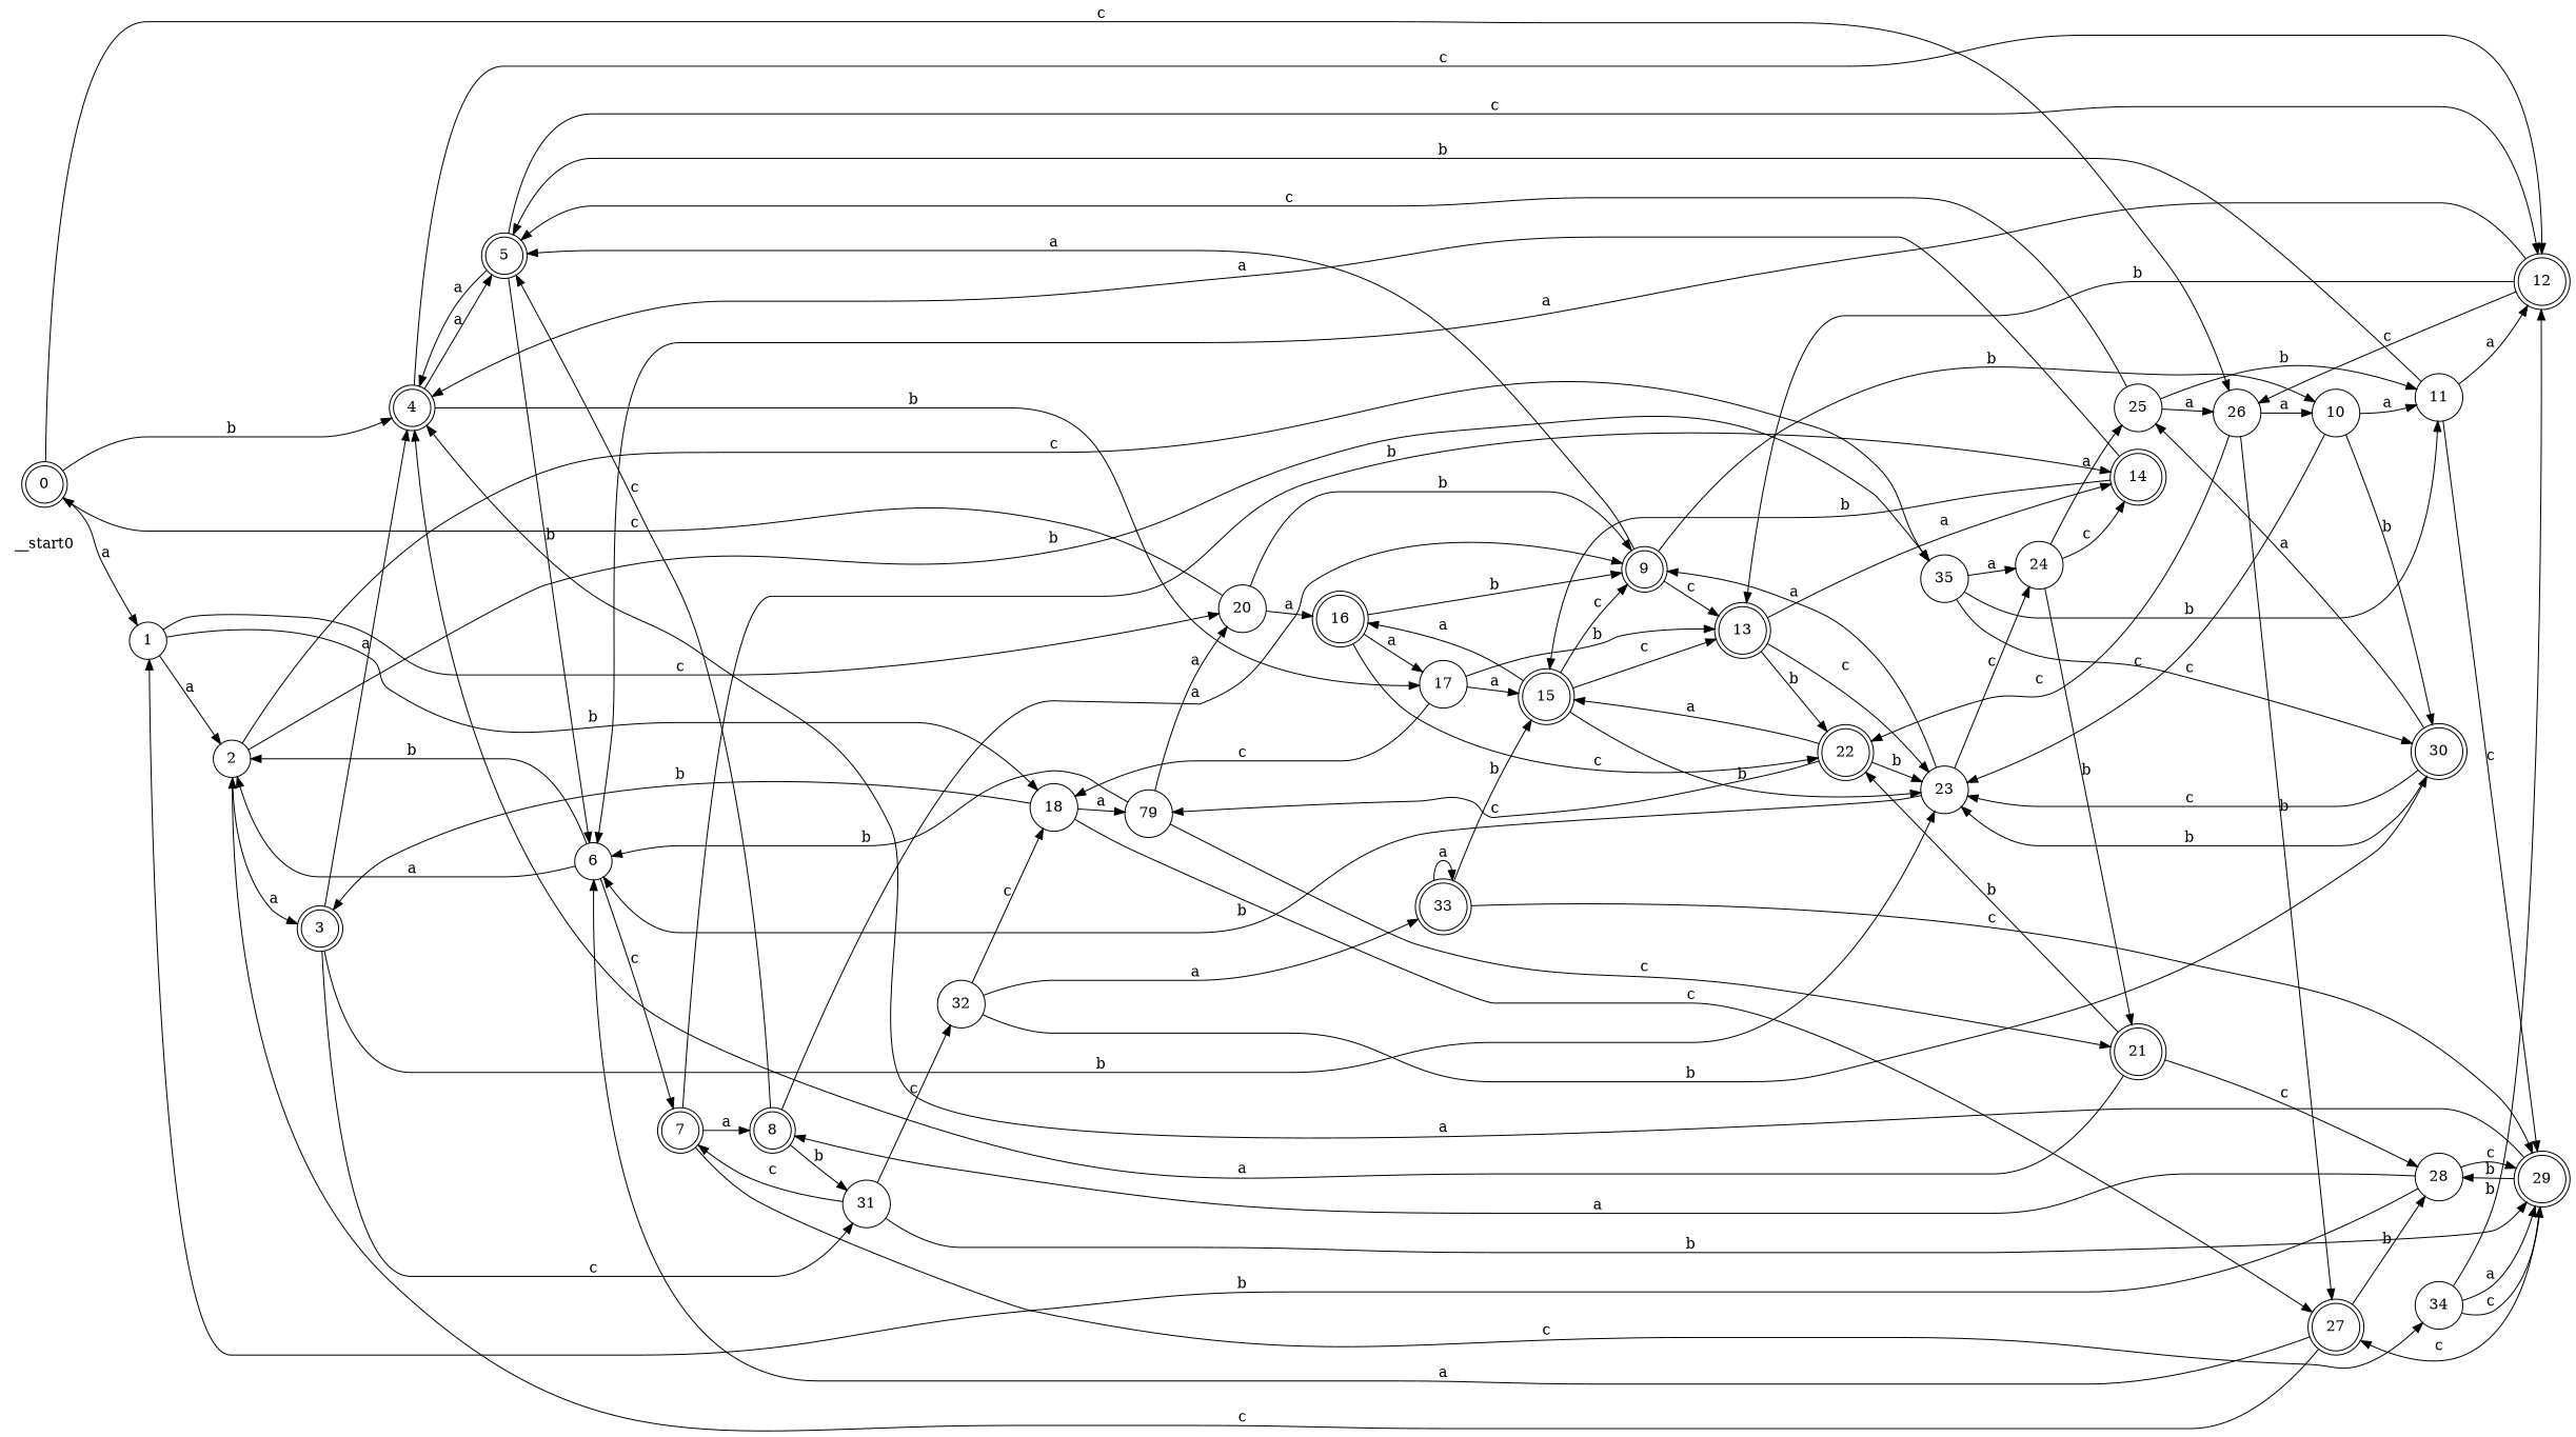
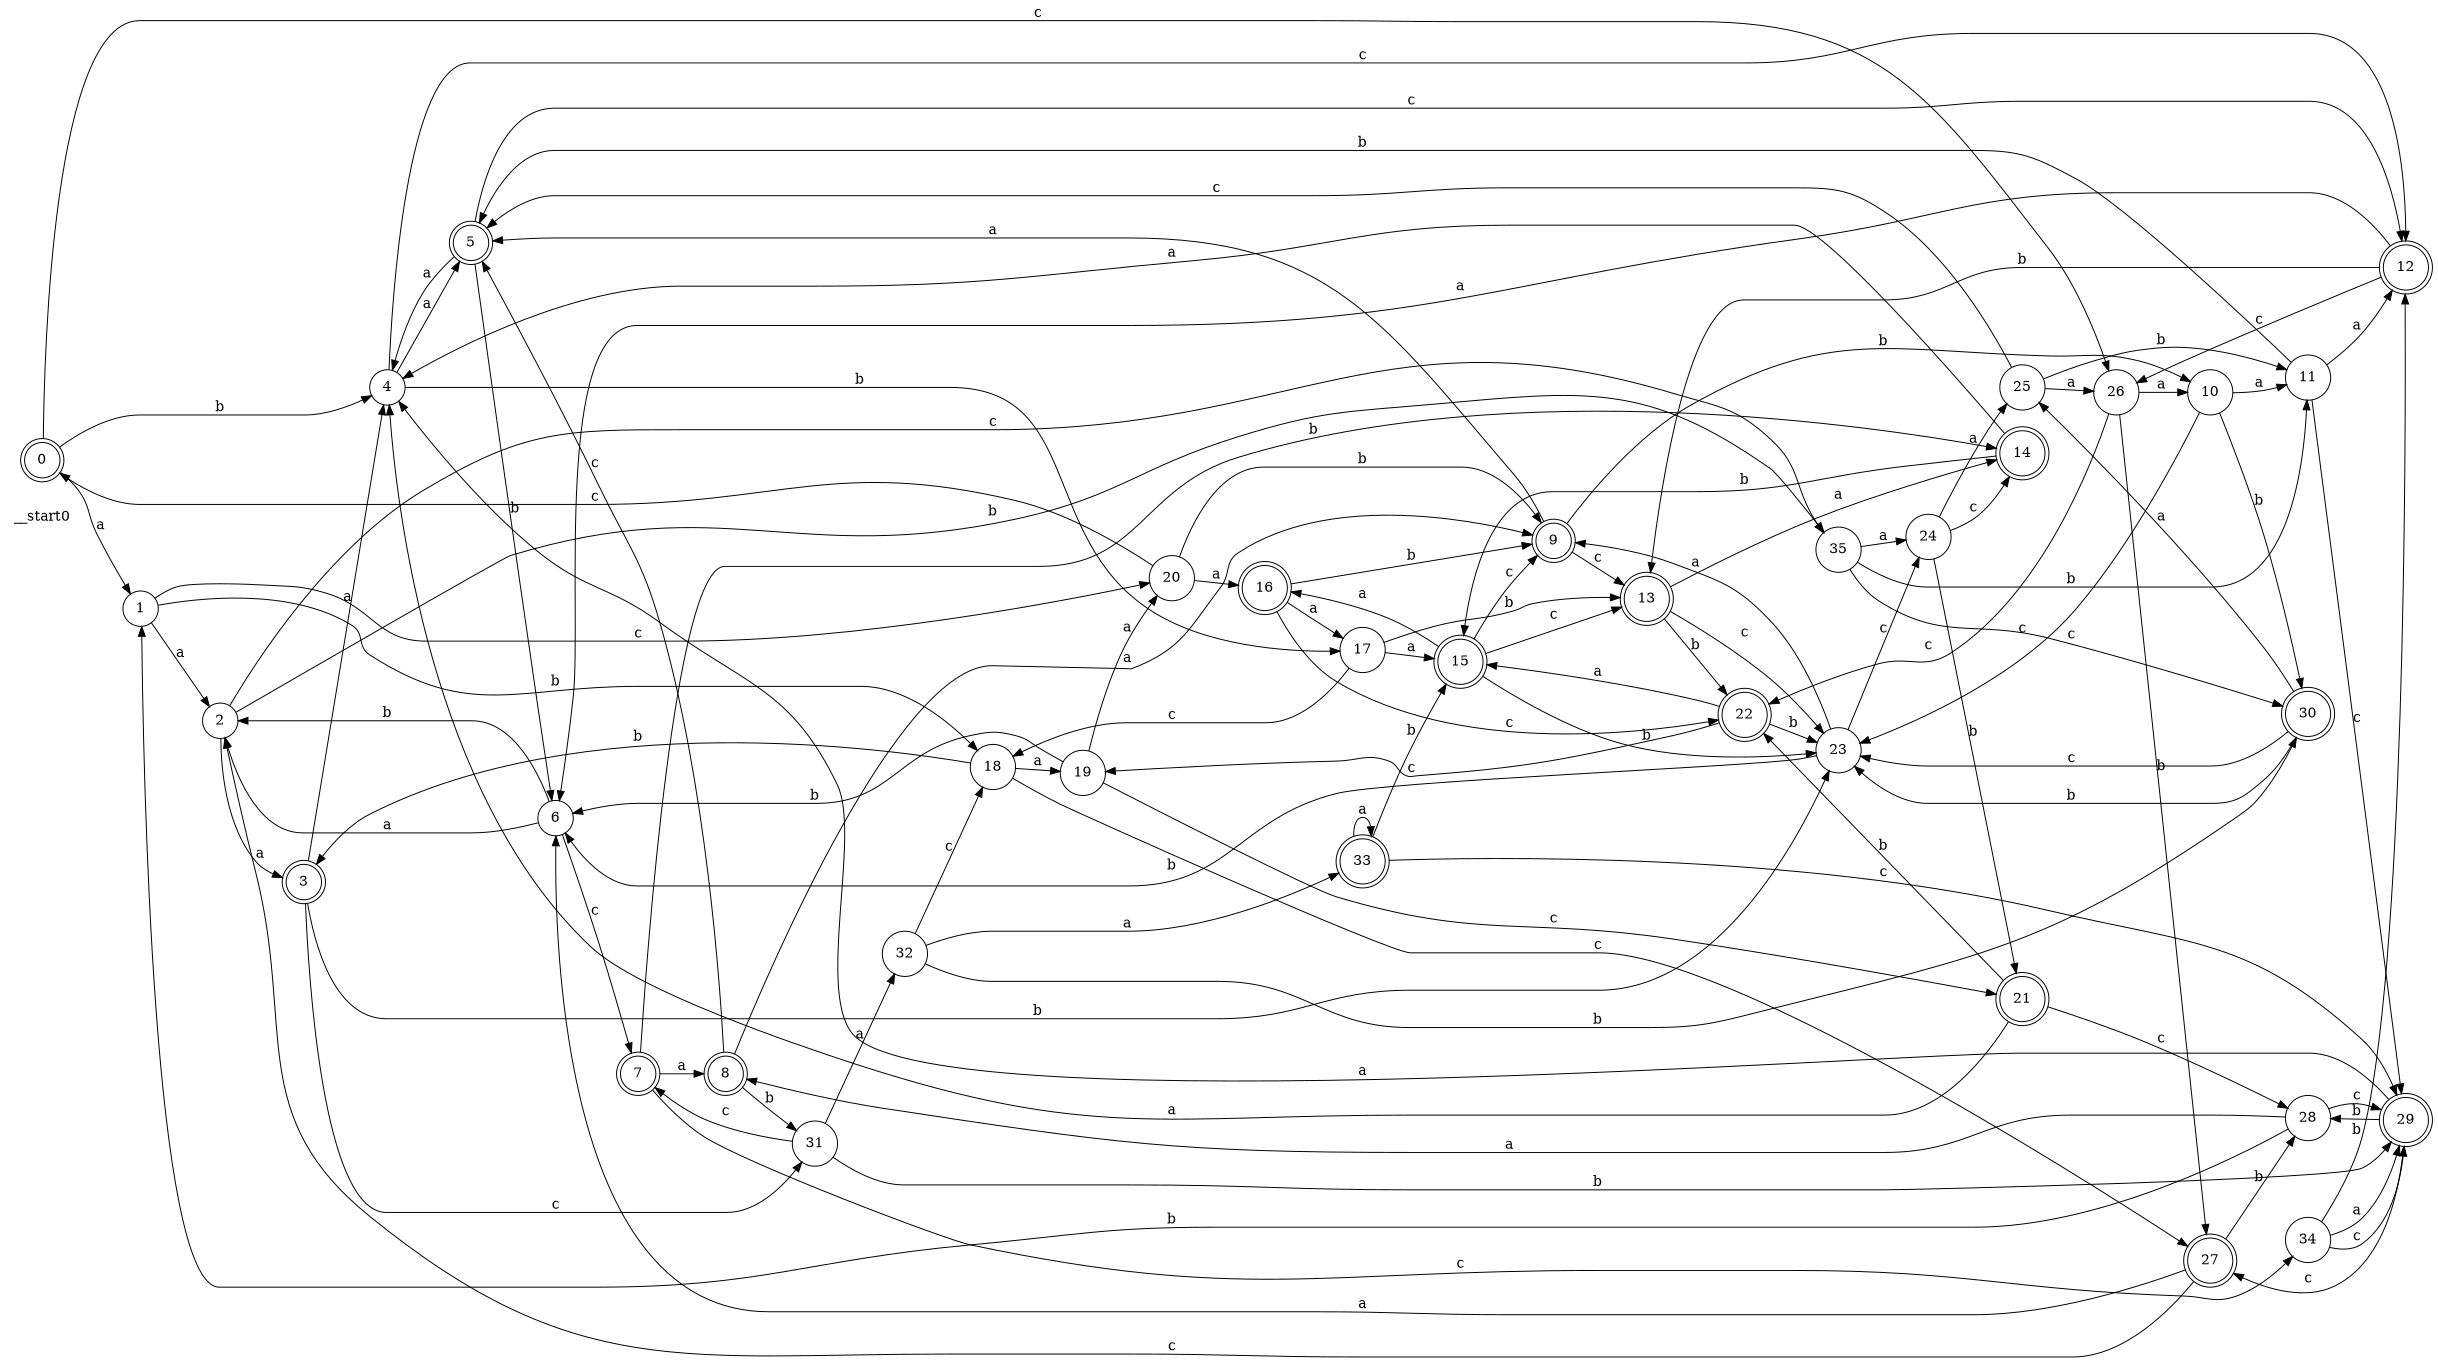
  digraph {
    rankdir=LR
    node [shape=doublecircle color=black fillcolor=white style="rounded,filled"]
    __start0 [shape=none color="" fillcolor="" style=""]
    n2 [label=0]
    n3 [label=1 shape=circle style=filled]
-   n4 [label=4]
+   n4 [label=4 shape=circle]
    n5 [label=26 shape=circle style=filled]
    n6 [label=2 shape=circle style=filled]
    n7 [label=18 shape=circle style=filled]
    n8 [label=20 shape=circle style=filled]
    n9 [label=5]
    n10 [label=12]
    n11 [label=17 shape=circle style=filled]
    n12 [label=10 shape=circle style=filled]
    n13 [label=22]
    n14 [label=27]
    n15 [label=3]
    n16 [label=35 shape=circle style=filled]
-   n17 [label=79 shape=circle style=filled]
+   n17 [label=19 shape=circle style=filled]
    n18 [label=9]
    n19 [label=16]
    n20 [label=23 shape=circle style=filled]
    n21 [label=31 shape=circle style=filled]
    n22 [label=11 shape=circle style=filled]
    n23 [label=30]
    n24 [label=24 shape=circle]
    n25 [label=6 shape=circle style=filled]
    n26 [label=7]
    n27 [label=29]
    n28 [label=32 shape=circle style=filled]
    n29 [label=13]
    n30 [label=15]
    n31 [label=8]
    n32 [label=14]
    n33 [label=34 shape=circle style=filled]
    n34 [label=25 shape=circle style=filled]
    n35 [label=28 shape=circle style=filled]
    n36 [label=21]
    n37 [label=33]
    n2 -> n3 [label=a]
    n2 -> n4 [label=b]
    n2 -> n5 [label=c]
    n3 -> n6 [label=a]
    n3 -> n7 [label=b]
    n3 -> n8 [label=c]
    n4 -> n9 [label=a]
    n4 -> n10 [label=c]
    n4 -> n11 [label=b]
    n5 -> n12 [label=a]
    n5 -> n13 [label=c]
    n5 -> n14 [label=b]
    n6 -> n15 [label=a]
    n6 -> n16 [label=b]
    n6 -> n16 [label=c]
    n7 -> n14 [label=c]
    n7 -> n15 [label=b]
    n7 -> n17 [label=a]
    n8 -> n2 [label=c]
    n8 -> n18 [label=b]
    n8 -> n19 [label=a]
    n9 -> n4 [label=a]
    n9 -> n10 [label=c]
    n9 -> n25 [label=b]
    n10 -> n5 [label=c]
    n10 -> n25 [label=a]
    n10 -> n29 [label=b]
    n11 -> n7 [label=c]
    n11 -> n29 [label=b]
    n11 -> n30 [label=a]
    n12 -> n20 [label=c]
    n12 -> n22 [label=a]
    n12 -> n23 [label=b]
    n13 -> n17 [label=c]
    n13 -> n20 [label=b]
    n13 -> n30 [label=a]
    n14 -> n6 [label=c]
    n14 -> n25 [label=a]
    n14 -> n35 [label=b]
    n15 -> n4 [label=a]
    n15 -> n20 [label=b]
    n15 -> n21 [label=c]
    n16 -> n22 [label=b]
    n16 -> n23 [label=c]
    n16 -> n24 [label=a]
    n17 -> n8 [label=a]
    n17 -> n25 [label=b]
    n17 -> n36 [label=c]
    n18 -> n9 [label=a]
    n18 -> n12 [label=b]
    n18 -> n29 [label=c]
    n19 -> n11 [label=a]
    n19 -> n13 [label=c]
    n19 -> n18 [label=b]
    n20 -> n18 [label=a]
    n20 -> n24 [label=c]
    n20 -> n25 [label=b]
    n21 -> n26 [label=c]
    n21 -> n27 [label=b]
-   n21 -> n28 [label=c]
+   n21 -> n28 [label=a]
    n22 -> n9 [label=b]
    n22 -> n10 [label=a]
    n22 -> n27 [label=c]
    n23 -> n20 [label=b]
    n23 -> n20 [label=c]
    n23 -> n34 [label=a]
    n24 -> n32 [label=c]
    n24 -> n34 [label=a]
    n24 -> n36 [label=b]
    n25 -> n6 [label=a]
    n25 -> n6 [label=b]
    n25 -> n26 [label=c]
    n26 -> n31 [label=a]
    n26 -> n32 [label=b]
    n26 -> n33 [label=c]
    n27 -> n4 [label=a]
    n27 -> n14 [label=c]
    n27 -> n35 [label=b]
    n28 -> n7 [label=c]
    n28 -> n23 [label=b]
    n28 -> n37 [label=a]
    n29 -> n13 [label=b]
    n29 -> n20 [label=c]
    n29 -> n32 [label=a]
    n30 -> n18 [label=c]
    n30 -> n19 [label=a]
    n30 -> n20 [label=b]
    n30 -> n29 [label=c]
    n31 -> n9 [label=c]
    n31 -> n18 [label=a]
    n31 -> n21 [label=b]
    n32 -> n4 [label=a]
    n32 -> n30 [label=b]
    n33 -> n10 [label=b]
    n33 -> n27 [label=a]
    n33 -> n27 [label=c]
    n34 -> n5 [label=a]
    n34 -> n9 [label=c]
    n34 -> n22 [label=b]
    n35 -> n3 [label=b]
    n35 -> n27 [label=c]
    n35 -> n31 [label=a]
    n36 -> n4 [label=a]
    n36 -> n13 [label=b]
    n36 -> n35 [label=c]
    n37 -> n27 [label=c]
    n37 -> n30 [label=b]
    n37 -> n37 [label=a]
  }
